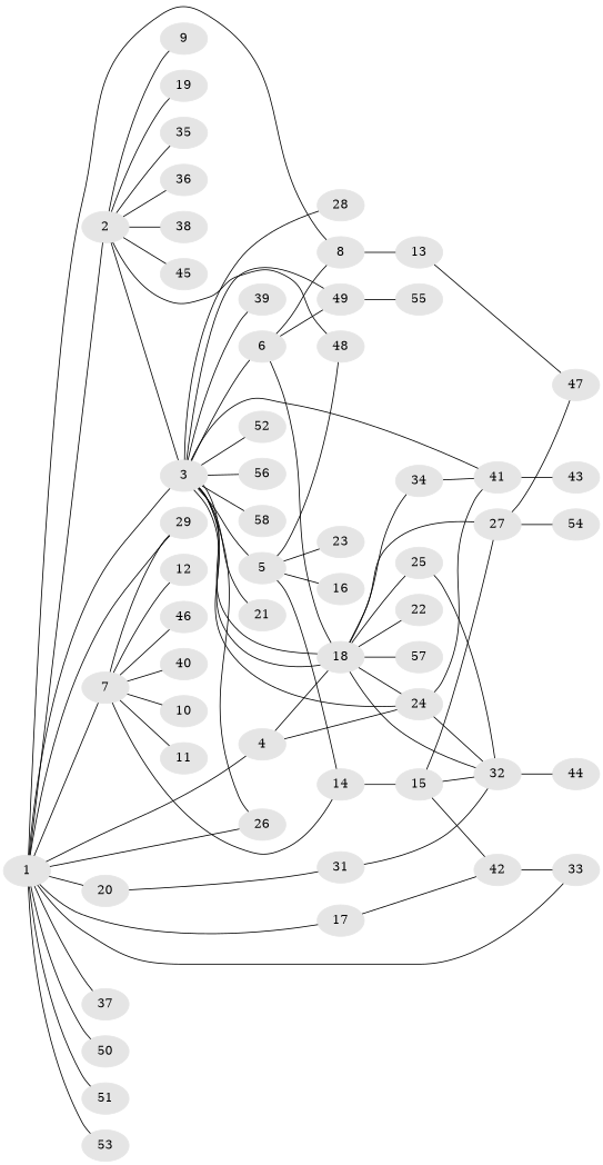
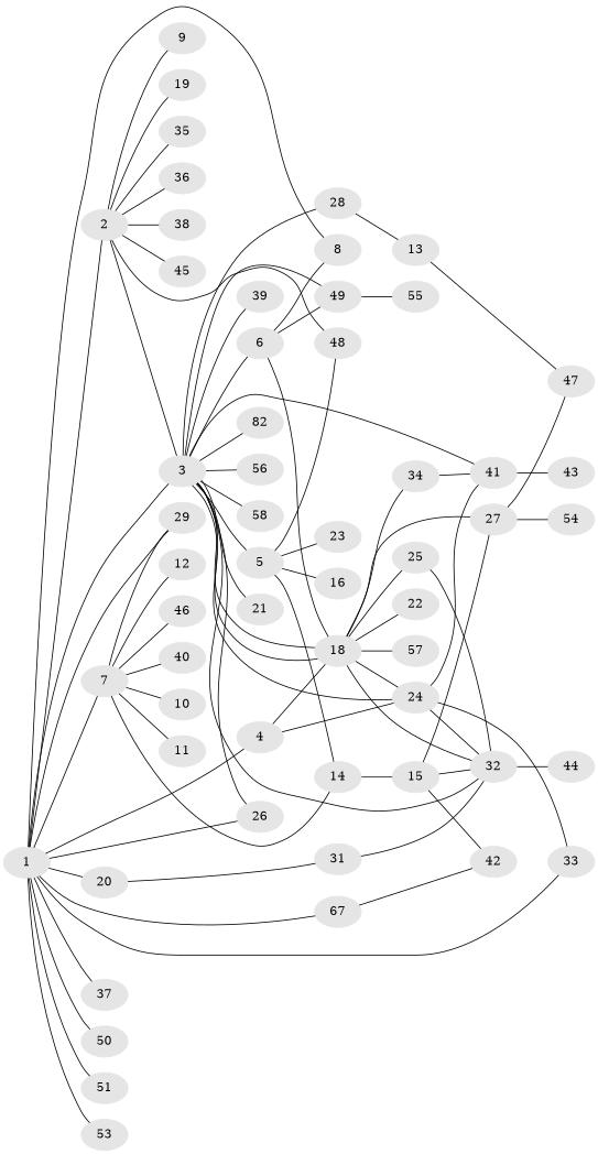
  graph {
    rankdir=LR
    node [color=gray90 style=filled]
    1
    2
    3
    4
    7
    8
-   17
+   17 [label=67]
    20
    26
    29
    33
    37
    50
    51
    53
    9
    19
    35
    36
    38
    45
    48
    5
    6
    18
    21
    24
    28
    32
    39
    41
    49
-   52
+   52 [label=82]
    56
    58
    14
    10
    11
    12
    46
    40
    13
    42
    31
    16
    23
    27
    22
    25
    34
    57
    44
    43
    55
    15
    47
    54
    1 -- 2
    1 -- 3
    1 -- 4
    1 -- 7
    1 -- 8
    1 -- 17
    1 -- 20
    1 -- 26
    1 -- 29
    1 -- 33
    1 -- 37
    1 -- 50
    1 -- 51
    1 -- 53
    2 -- 3
    2 -- 9
    2 -- 19
    2 -- 35
    2 -- 36
    2 -- 38
    2 -- 45
    2 -- 48
    3 -- 26
    3 -- 5
    3 -- 6
    3 -- 18
    3 -- 18
    3 -- 21
    3 -- 24
    3 -- 28
+   3 -- 32
    3 -- 39
    3 -- 41
    3 -- 49
    3 -- 52
    3 -- 56
    3 -- 58
    4 -- 18
    4 -- 24
    7 -- 29
    7 -- 14
    7 -- 10
    7 -- 11
    7 -- 12
    7 -- 46
    7 -- 40
-   8 -- 13
+   28 -- 13
    17 -- 42
    20 -- 31
    5 -- 48
    5 -- 14
    5 -- 16
    5 -- 23
    6 -- 8
    6 -- 18
    6 -- 49
    18 -- 24
    18 -- 32
    18 -- 27
    18 -- 22
    18 -- 25
    18 -- 34
    18 -- 57
-   42 -- 33
+   24 -- 33
    24 -- 32
    24 -- 41
    32 -- 44
    41 -- 43
    49 -- 55
    14 -- 15
    13 -- 47
    31 -- 32
    27 -- 47
    27 -- 54
    25 -- 32
    34 -- 41
    15 -- 32
    15 -- 42
    15 -- 27
  }
